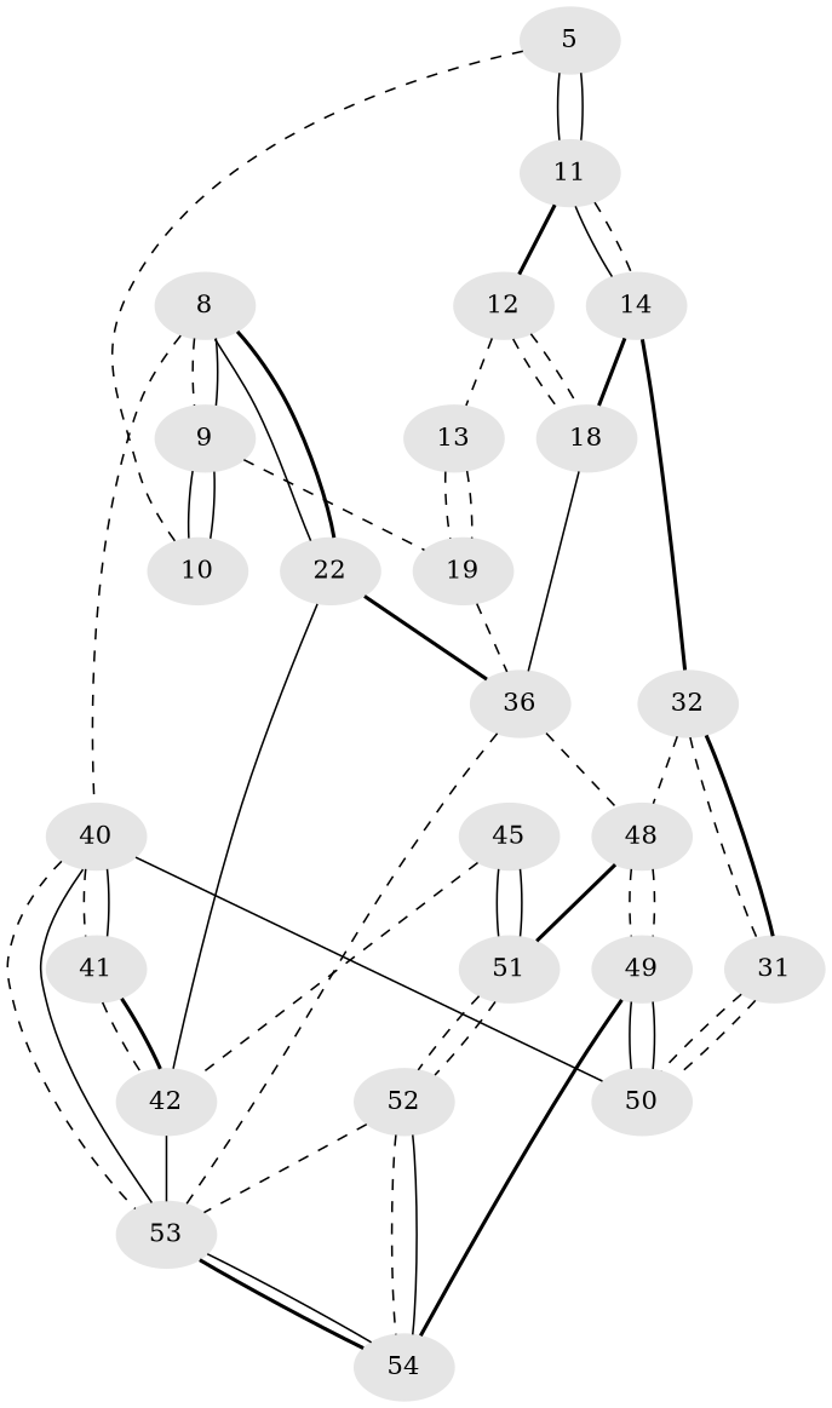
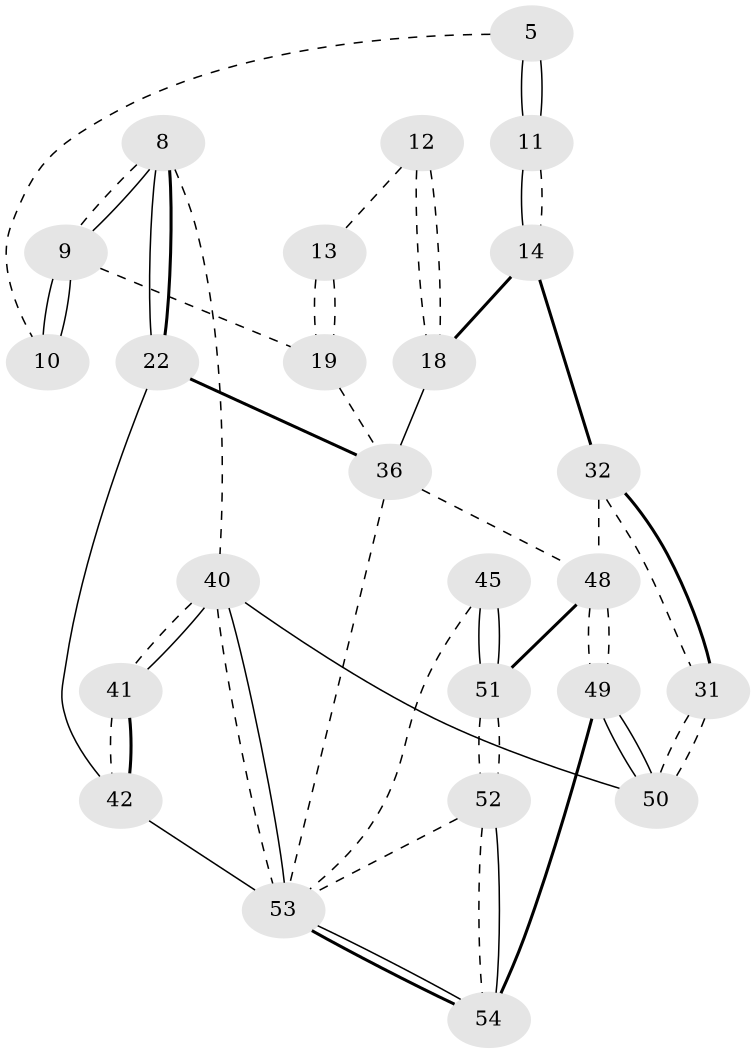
  graph {
    node [color=gray90 style=filled]
    edge [style=dashed]
    10 [super="+6"]
    5
    11
    12
    14
    8
    9
    22
    40 [super="+2+7"]
    19
    36 [super="+23+24"]
    42 [super="+34+28"]
    50 [super="+3+29"]
    53 [super="+46+43+47"]
    41 [super="+27+21"]
    13
    18
    n18 [label=32 super="+16+15"]
    31
    48 [super="+39+32+37"]
    51
    49
    54
    45
    52
    5 -- 10
    5 -- 11 [style=solid]
    5 -- 11 [style=solid]
-   11 -- 12 [style=bold]
    11 -- 14 [style=solid]
    11 -- 14
    12 -- 13
    12 -- 18
    12 -- 18
    14 -- 18 [style=bold]
    14 -- n18 [style=bold]
    8 -- 9
    8 -- 9 [style=solid]
    8 -- 22 [style=solid]
    8 -- 22 [style=bold]
    8 -- 40
    9 -- 10 [style=solid]
    9 -- 10 [style=solid]
    9 -- 19
    22 -- 36 [style=bold]
    22 -- 42 [style=solid]
    40 -- 50 [style=solid weight=2]
    40 -- 53
    40 -- 53 [style=solid]
    40 -- 41 [weight=3]
    40 -- 41 [style=solid]
    19 -- 36
    36 -- 53
    36 -- 48 [weight=2]
    42 -- 53 [style=solid weight=3]
    53 -- 54 [style=bold]
    53 -- 54 [style=solid]
    41 -- 42 [weight=2]
    41 -- 42 [style=bold]
    13 -- 19
    13 -- 19
    18 -- 36 [style=solid]
    n18 -- 31
    n18 -- 31 [style=bold]
    n18 -- 48 [weight=2]
    31 -- 50 [weight=2]
    31 -- 50
    48 -- 51 [style=bold]
    48 -- 49
    48 -- 49
    51 -- 52
    51 -- 52
    49 -- 50 [style=solid]
    49 -- 50 [style=solid]
    49 -- 54 [style=bold]
-   45 -- 42
+   45 -- 53
    45 -- 51 [style=solid]
    45 -- 51 [style=solid]
    52 -- 53
    52 -- 54
    52 -- 54 [style=solid]
  }
